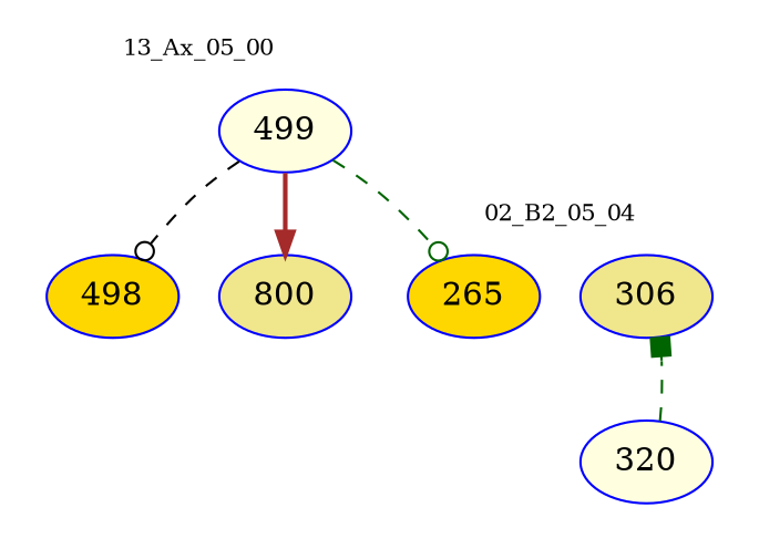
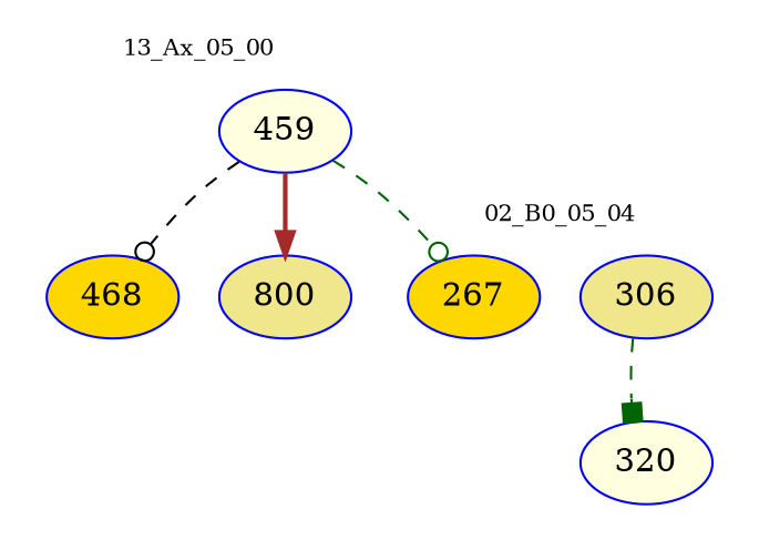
  digraph {
    node [color=blue fillcolor=lightyellow style=filled]
    edge [arrowhead=odot color=darkgreen style=dashed]
-   n1 [label=499]
-   n2 [fillcolor=gold label=498]
+   n1 [label=459]
+   n2 [fillcolor=gold label=468]
    n3 [fillcolor=khaki label=800]
    n4 [fillcolor=khaki label=306]
-   n5 [fillcolor=gold label=265]
+   n5 [fillcolor=gold label=267]
    n6 [label=320]
    subgraph cluster_1 {
      color=white
      fontsize=10
      label="13_Ax_05_00"
      n1
      n2
      n3
    }
    subgraph cluster_2 {
      color=white
      fontsize=10
-     label="02_B2_05_04"
+     label="02_B0_05_04"
      n4
      n5
      n6
    }
    n1 -> n2 [color=black]
    n1 -> n3 [arrowhead=normal color=brown style=bold]
    n1 -> n5
-   n6 -> n4 [arrowhead=box]
+   n4 -> n6 [arrowhead=box]
  }
